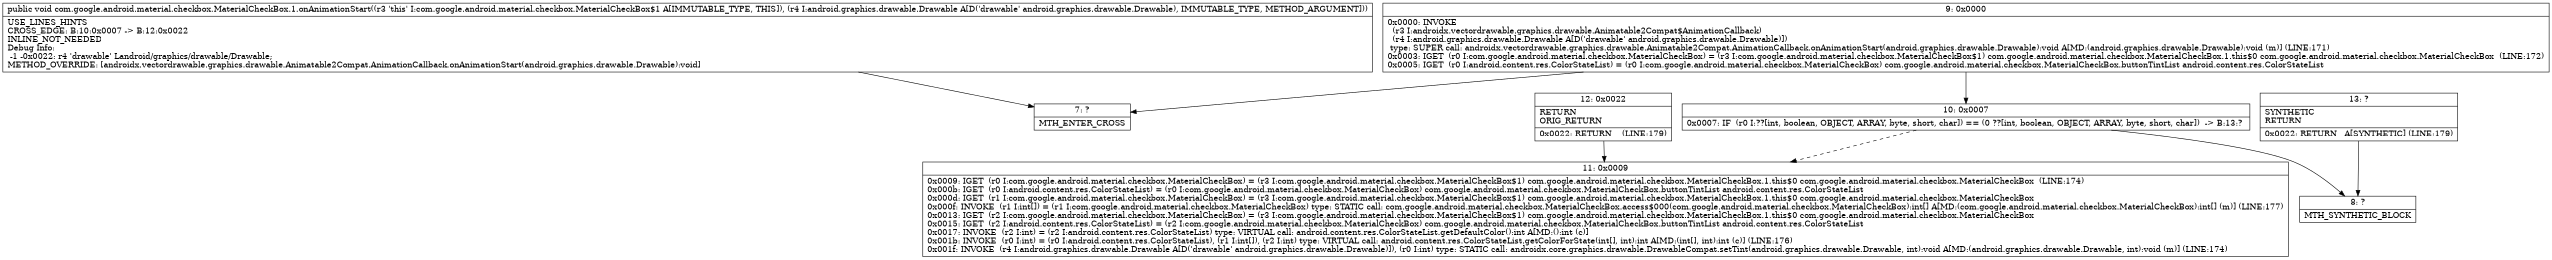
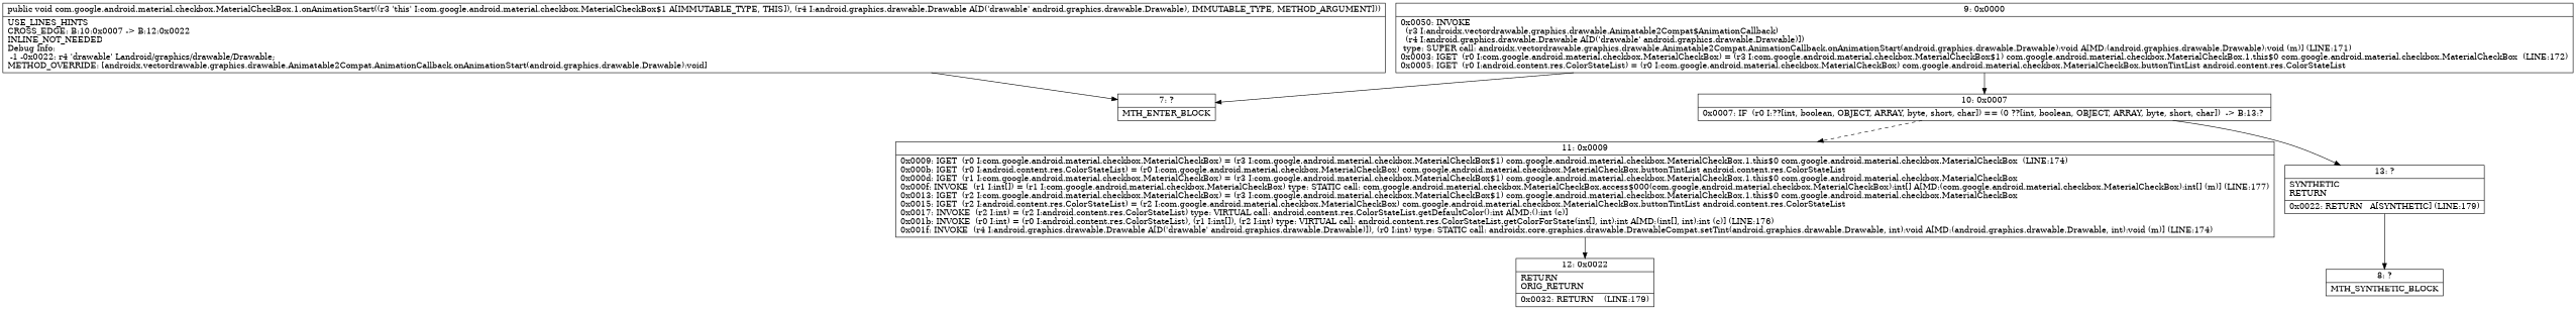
  digraph {
    node [shape=record]
-   n1 [label="{7\:\ ?|MTH_ENTER_CROSS\l}"]
-   n2 [label="{9\:\ 0x0000|0x0000: INVOKE  \l  (r3 I:androidx.vectordrawable.graphics.drawable.Animatable2Compat$AnimationCallback)\l  (r4 I:android.graphics.drawable.Drawable A[D('drawable' android.graphics.drawable.Drawable)])\l type: SUPER call: androidx.vectordrawable.graphics.drawable.Animatable2Compat.AnimationCallback.onAnimationStart(android.graphics.drawable.Drawable):void A[MD:(android.graphics.drawable.Drawable):void (m)] (LINE:171)\l0x0003: IGET  (r0 I:com.google.android.material.checkbox.MaterialCheckBox) = (r3 I:com.google.android.material.checkbox.MaterialCheckBox$1) com.google.android.material.checkbox.MaterialCheckBox.1.this$0 com.google.android.material.checkbox.MaterialCheckBox  (LINE:172)\l0x0005: IGET  (r0 I:android.content.res.ColorStateList) = (r0 I:com.google.android.material.checkbox.MaterialCheckBox) com.google.android.material.checkbox.MaterialCheckBox.buttonTintList android.content.res.ColorStateList \l}"]
+   n1 [label="{7\:\ ?|MTH_ENTER_BLOCK\l}"]
+   n2 [label="{9\:\ 0x0000|0x0050: INVOKE  \l  (r3 I:androidx.vectordrawable.graphics.drawable.Animatable2Compat$AnimationCallback)\l  (r4 I:android.graphics.drawable.Drawable A[D('drawable' android.graphics.drawable.Drawable)])\l type: SUPER call: androidx.vectordrawable.graphics.drawable.Animatable2Compat.AnimationCallback.onAnimationStart(android.graphics.drawable.Drawable):void A[MD:(android.graphics.drawable.Drawable):void (m)] (LINE:171)\l0x0003: IGET  (r0 I:com.google.android.material.checkbox.MaterialCheckBox) = (r3 I:com.google.android.material.checkbox.MaterialCheckBox$1) com.google.android.material.checkbox.MaterialCheckBox.1.this$0 com.google.android.material.checkbox.MaterialCheckBox  (LINE:172)\l0x0005: IGET  (r0 I:android.content.res.ColorStateList) = (r0 I:com.google.android.material.checkbox.MaterialCheckBox) com.google.android.material.checkbox.MaterialCheckBox.buttonTintList android.content.res.ColorStateList \l}"]
    n3 [label="{10\:\ 0x0007|0x0007: IF  (r0 I:??[int, boolean, OBJECT, ARRAY, byte, short, char]) == (0 ??[int, boolean, OBJECT, ARRAY, byte, short, char])  \-\> B:13:? \l}"]
    n4 [label="{11\:\ 0x0009|0x0009: IGET  (r0 I:com.google.android.material.checkbox.MaterialCheckBox) = (r3 I:com.google.android.material.checkbox.MaterialCheckBox$1) com.google.android.material.checkbox.MaterialCheckBox.1.this$0 com.google.android.material.checkbox.MaterialCheckBox  (LINE:174)\l0x000b: IGET  (r0 I:android.content.res.ColorStateList) = (r0 I:com.google.android.material.checkbox.MaterialCheckBox) com.google.android.material.checkbox.MaterialCheckBox.buttonTintList android.content.res.ColorStateList \l0x000d: IGET  (r1 I:com.google.android.material.checkbox.MaterialCheckBox) = (r3 I:com.google.android.material.checkbox.MaterialCheckBox$1) com.google.android.material.checkbox.MaterialCheckBox.1.this$0 com.google.android.material.checkbox.MaterialCheckBox \l0x000f: INVOKE  (r1 I:int[]) = (r1 I:com.google.android.material.checkbox.MaterialCheckBox) type: STATIC call: com.google.android.material.checkbox.MaterialCheckBox.access$000(com.google.android.material.checkbox.MaterialCheckBox):int[] A[MD:(com.google.android.material.checkbox.MaterialCheckBox):int[] (m)] (LINE:177)\l0x0013: IGET  (r2 I:com.google.android.material.checkbox.MaterialCheckBox) = (r3 I:com.google.android.material.checkbox.MaterialCheckBox$1) com.google.android.material.checkbox.MaterialCheckBox.1.this$0 com.google.android.material.checkbox.MaterialCheckBox \l0x0015: IGET  (r2 I:android.content.res.ColorStateList) = (r2 I:com.google.android.material.checkbox.MaterialCheckBox) com.google.android.material.checkbox.MaterialCheckBox.buttonTintList android.content.res.ColorStateList \l0x0017: INVOKE  (r2 I:int) = (r2 I:android.content.res.ColorStateList) type: VIRTUAL call: android.content.res.ColorStateList.getDefaultColor():int A[MD:():int (c)]\l0x001b: INVOKE  (r0 I:int) = (r0 I:android.content.res.ColorStateList), (r1 I:int[]), (r2 I:int) type: VIRTUAL call: android.content.res.ColorStateList.getColorForState(int[], int):int A[MD:(int[], int):int (c)] (LINE:176)\l0x001f: INVOKE  (r4 I:android.graphics.drawable.Drawable A[D('drawable' android.graphics.drawable.Drawable)]), (r0 I:int) type: STATIC call: androidx.core.graphics.drawable.DrawableCompat.setTint(android.graphics.drawable.Drawable, int):void A[MD:(android.graphics.drawable.Drawable, int):void (m)] (LINE:174)\l}"]
    n5 [label="{13\:\ ?|SYNTHETIC\lRETURN\l|0x0022: RETURN   A[SYNTHETIC] (LINE:179)\l}"]
-   n6 [label="{12\:\ 0x0022|RETURN\lORIG_RETURN\l|0x0022: RETURN    (LINE:179)\l}"]
+   n6 [label="{12\:\ 0x0022|RETURN\lORIG_RETURN\l|0x0032: RETURN    (LINE:179)\l}"]
    n7 [label="{8\:\ ?|MTH_SYNTHETIC_BLOCK\l}"]
    n8 [label="{public void com.google.android.material.checkbox.MaterialCheckBox.1.onAnimationStart((r3 'this' I:com.google.android.material.checkbox.MaterialCheckBox$1 A[IMMUTABLE_TYPE, THIS]), (r4 I:android.graphics.drawable.Drawable A[D('drawable' android.graphics.drawable.Drawable), IMMUTABLE_TYPE, METHOD_ARGUMENT]))  | USE_LINES_HINTS\lCROSS_EDGE: B:10:0x0007 \-\> B:12:0x0022\lINLINE_NOT_NEEDED\lDebug Info:\l  \-1 \-0x0022: r4 'drawable' Landroid\/graphics\/drawable\/Drawable;\lMETHOD_OVERRIDE: [androidx.vectordrawable.graphics.drawable.Animatable2Compat.AnimationCallback.onAnimationStart(android.graphics.drawable.Drawable):void]\l}"]
    n2 -> n1
    n2 -> n3
    n3 -> n4 [style=dashed]
-   n3 -> n7
-   n6 -> n4
+   n3 -> n5
+   n4 -> n6
    n5 -> n7
    n8 -> n1
  }
